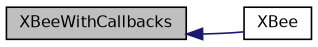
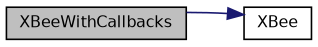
  digraph {
    rankdir=LR
    node [color=black fontname=Helvetica fontsize=10 shape=record style=filled]
    n1 [fillcolor=grey75 fontcolor=black height=0.2 label=XBeeWithCallbacks width=0.4]
    n2 [fillcolor=white height=0.2 label=XBee width=0.4]
-   n1 -> n2 [color=midnightblue dir=back fontname=Helvetica fontsize=10 labelfontname=Helvetica labelfontsize=10 style=solid]
+   n2 -> n1 [color=midnightblue dir=back fontname=Helvetica fontsize=10 labelfontname=Helvetica labelfontsize=10 style=solid]
  }
